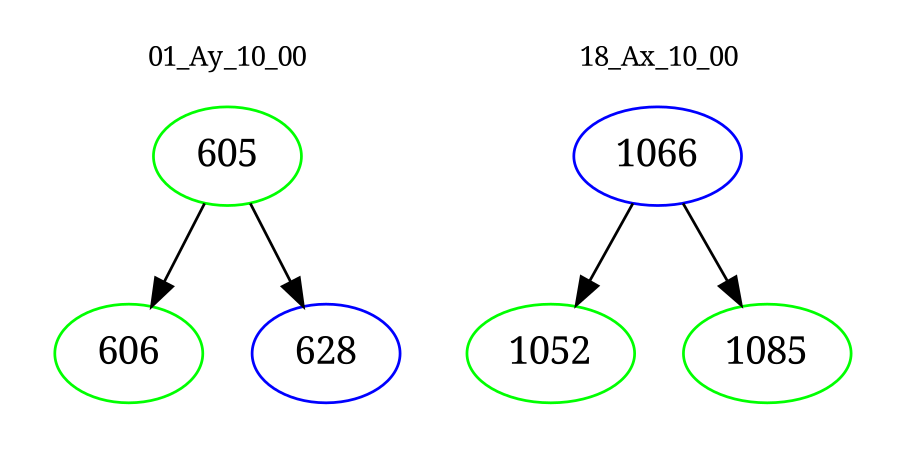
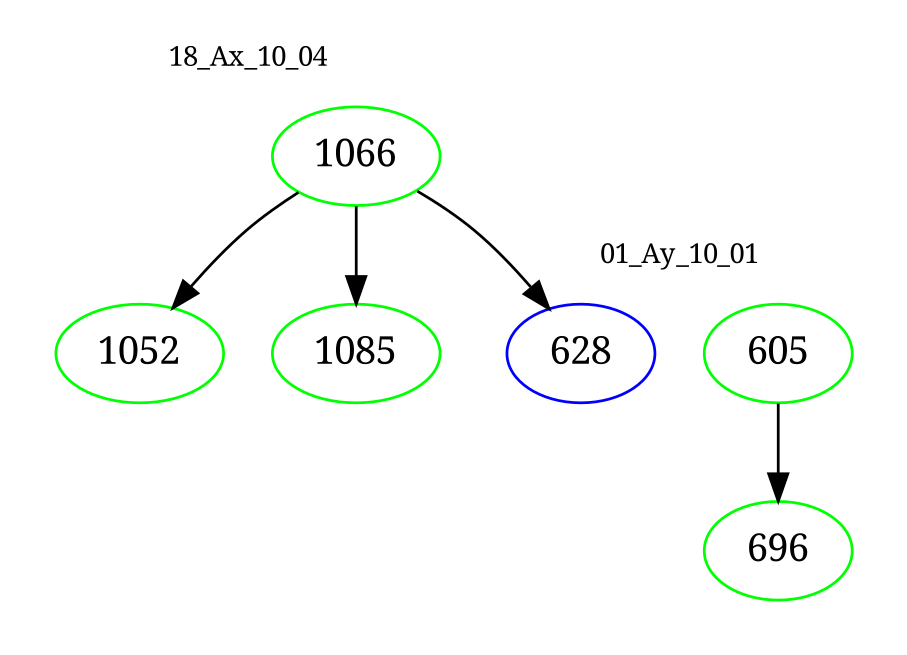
  digraph {
    fontname="Noto Serif"
    node [color=green fontname="Noto Serif"]
    edge [color=black fontname="Noto Serif"]
    n1 [label=605]
-   n2 [label=606]
+   n2 [label=696]
    n3 [color=blue label=628]
-   n4 [color=blue label=1066]
+   n4 [label=1066]
    n5 [label=1052]
    n6 [label=1085]
    subgraph cluster_1 {
      color=white
      fontsize=10
-     label="01_Ay_10_00"
+     label="01_Ay_10_01"
      n1
      n2
      n3
    }
    subgraph cluster_2 {
      color=white
      fontsize=10
-     label="18_Ax_10_00"
+     label="18_Ax_10_04"
      n4
      n5
      n6
    }
    n1 -> n2
-   n1 -> n3
+   n4 -> n3
    n4 -> n5
    n4 -> n6
  }
